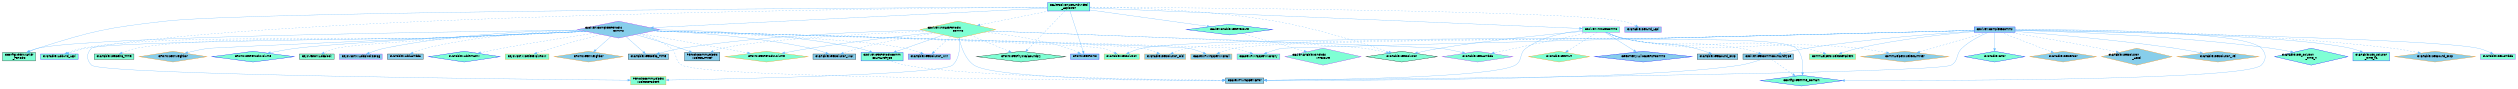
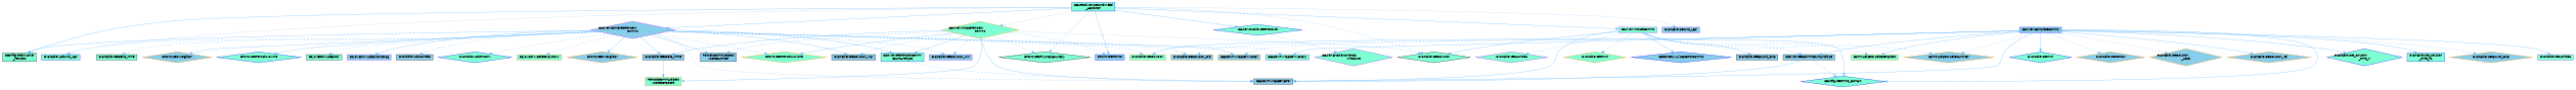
  digraph {
    rankdir=TB
    node [color=darkorange fillcolor=aquamarine fontname=Helvetica fontsize=10 shape=box style=filled]
    edge [color=steelblue1 fontname=Helvetica fontsize=10 labelfontname=Helvetica labelfontsize=10 style=solid]
    n1 [color=blue fontcolor=black height=0.2 label="CEulerSolver::SetUndivided\l_Laplacian" width=0.4]
    n2 [color=blue height=0.2 label="CVariable::AddUnd_Lapl" width=0.4]
    n3 [color=purple fillcolor=skyblue height=0.2 label="CVariable::SetUnd_Lapl" width=0.4]
    n4 [color=purple fillcolor=skyblue height=0.2 label="CSolver::CompletePeriodic\lComms" shape=diamond width=0.4]
    n5 [color=black height=0.2 label="CConfig::GetnMarker\l_Periodic" width=0.4]
    n6 [color=black height=0.2 label="CPoint::GetPhysicalBoundary" shape=diamond width=0.4]
    n7 [color=blue fillcolor=skyblue height=0.2 label="CPoint::GetPoints" width=0.4]
    n8 [color=blue height=0.2 label="CEulerVariable::GetPressure" shape=diamond width=0.4]
    n9 [color=black height=0.2 label="CVariable::GetSolution" shape=diamond width=0.4]
    n10 [color=purple height=0.2 label="CSolver::InitiateComms" width=0.4]
    n11 [height=0.2 label="CSolver::InitiatePeriodic\lComms" shape=diamond width=0.4]
    n12 [color=blue fillcolor=skyblue height=0.2 label="CSolver::CompleteComms" width=0.4]
    n13 [color=black fillcolor=skyblue height=0.2 label="CBaseMPIWrapper::Error" width=0.4]
    n14 [color=black fillcolor=skyblue height=0.2 label="CSolver::GetCommCountAndType" width=0.4]
    n15 [color=blue height=0.2 label="CConfig::GetTime_Domain" shape=diamond width=0.4]
    n16 [height=0.2 label="CommHelpers::selectGradient" width=0.4]
    n17 [fillcolor=skyblue height=0.2 label="CommHelpers::selectLimiter" shape=diamond width=0.4]
    n18 [color=blue height=0.2 label="CVariable::Set_Solution\l_time_n" shape=diamond width=0.4]
    n19 [color=blue height=0.2 label="CVariable::Set_Solution\l_time_n1" width=0.4]
    n20 [fillcolor=skyblue height=0.2 label="CVariable::SetBound_Disp" shape=diamond width=0.4]
    n21 [color=purple height=0.2 label="CVariable::SetLambda" width=0.4]
-   n22 [color=blue height=0.2 label="CVariable::Error" shape=diamond width=0.4]
+   n22 [color=blue height=0.2 label="CVariable::SetmuT" shape=diamond width=0.4]
    n23 [fillcolor=skyblue height=0.2 label="CVariable::SetSensor" shape=diamond width=0.4]
    n24 [height=0.2 label="CVariable::SetSolution" width=0.4]
    n25 [fillcolor=skyblue height=0.2 label="CVariable::SetSolution\l_Accel" shape=diamond width=0.4]
    n26 [fillcolor=skyblue height=0.2 label="CVariable::SetSolution_Old" width=0.4]
    n27 [fillcolor=skyblue height=0.2 label="CVariable::SetSolution_Vel" shape=diamond width=0.4]
    n28 [fillcolor=skyblue height=0.2 label="CBaseMPIWrapper::Waitall" width=0.4]
    n29 [color=purple height=0.2 label="CBaseMPIWrapper::Waitany" width=0.4]
    n30 [color=black height=0.2 label="CSysVector::AddBlock" width=0.4]
    n31 [color=purple fillcolor=skyblue height=0.2 label="CSysMatrix::AddBlock2Diag" width=0.4]
    n32 [color=black fillcolor=skyblue height=0.2 label="CVariable::AddLambda" width=0.4]
    n33 [color=blue height=0.2 label="CVariable::AddRmatrix" shape=diamond width=0.4]
    n34 [height=0.2 label="CSysMatrix::DeleteValsRowi" width=0.4]
    n35 [color=black fillcolor=skyblue height=0.2 label="CVariable::GetDelta_Time" width=0.4]
    n36 [fillcolor=skyblue height=0.2 label="CPoint::GetnNeighbor" shape=diamond width=0.4]
    n37 [color=blue height=0.2 label="CSolver::GetPeriodicComm\lCountAndType" width=0.4]
    n38 [height=0.2 label="CPoint::GetPeriodicVolume" shape=diamond width=0.4]
    n39 [color=black fillcolor=skyblue height=0.2 label="CVariable::GetSolution_Max" width=0.4]
    n40 [color=purple fillcolor=skyblue height=0.2 label="CVariable::GetSolution_Min" width=0.4]
    n41 [height=0.2 label="PeriodicCommHelpers\l::selectGradient" width=0.4]
    n42 [color=black fillcolor=skyblue height=0.2 label="PeriodicCommHelpers\l::selectLimiter" width=0.4]
    n43 [color=black height=0.2 label="CVariable::SetDelta_Time" width=0.4]
    n44 [fillcolor=skyblue height=0.2 label="CPoint::SetnNeighbor" shape=diamond width=0.4]
    n45 [color=blue height=0.2 label="CPoint::SetPeriodicVolume" shape=diamond width=0.4]
    n46 [color=purple height=0.2 label="CEulerVariable::CIndices\l::Pressure" shape=diamond width=0.4]
    n47 [color=blue fillcolor=skyblue height=0.2 label="CGeometry::AllocateP2PComms" shape=diamond width=0.4]
    n48 [color=black fillcolor=skyblue height=0.2 label="CVariable::GetBound_Disp" width=0.4]
    n49 [color=purple height=0.2 label="CVariable::GetLambda" shape=diamond width=0.4]
    n50 [height=0.2 label="CVariable::GetmuT" shape=diamond width=0.4]
    n1 -> n2 [style=dashed]
    n1 -> n3 [style=dashed]
    n1 -> n4
    n1 -> n5
    n1 -> n6 [style=dashed]
    n1 -> n7
    n1 -> n8
    n1 -> n9 [style=dashed]
    n1 -> n10
    n1 -> n11 [style=dashed]
    n4 -> n2 [style=dashed]
    n4 -> n5
    n4 -> n13 [style=dashed]
    n4 -> n24 [style=dashed]
    n4 -> n26 [style=dashed]
    n4 -> n28
    n4 -> n29 [style=dashed]
    n4 -> n30 [style=dashed]
    n4 -> n31
    n4 -> n32 [style=dashed]
    n4 -> n33 [style=dashed]
    n4 -> n34 [style=dashed]
    n4 -> n35
    n4 -> n36
    n4 -> n37
    n4 -> n38 [style=dashed]
    n4 -> n39
    n4 -> n40 [style=dashed]
-   n4 -> n41
+   n35 -> n41
    n4 -> n42
    n4 -> n43 [style=dashed]
    n4 -> n44
    n4 -> n45
    n8 -> n46 [style=dashed]
    n10 -> n9
    n10 -> n13
    n10 -> n14 [style=dashed]
    n10 -> n15
    n10 -> n16 [style=dashed]
    n10 -> n17 [style=dashed]
    n10 -> n47
    n10 -> n48
    n10 -> n49 [style=dashed]
    n10 -> n50 [style=dashed]
    n11 -> n6 [style=dashed]
    n11 -> n7 [style=dashed]
    n11 -> n9 [style=dashed]
    n11 -> n13
    n11 -> n35
    n11 -> n37
    n11 -> n38
    n11 -> n39 [style=dashed]
    n11 -> n40 [style=dashed]
    n11 -> n41
    n11 -> n42 [style=dashed]
-   n11 -> n49
    n12 -> n13
    n12 -> n14
    n12 -> n15
    n12 -> n16
    n12 -> n17 [style=dashed]
    n12 -> n18
    n12 -> n19
    n12 -> n20 [style=dashed]
    n12 -> n21
    n12 -> n22
    n12 -> n23 [style=dashed]
    n12 -> n24
    n12 -> n25 [style=dashed]
    n12 -> n26 [style=dashed]
    n12 -> n27
    n12 -> n28 [style=dashed]
    n12 -> n29
    n14 -> n13
    n14 -> n15 [style=dashed]
    n37 -> n13 [style=dashed]
  }
